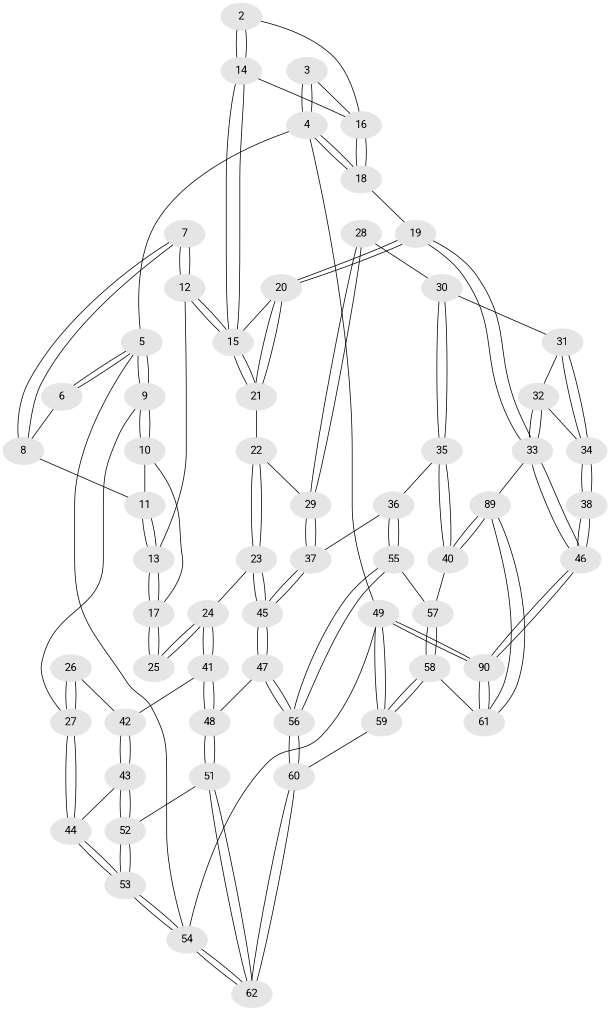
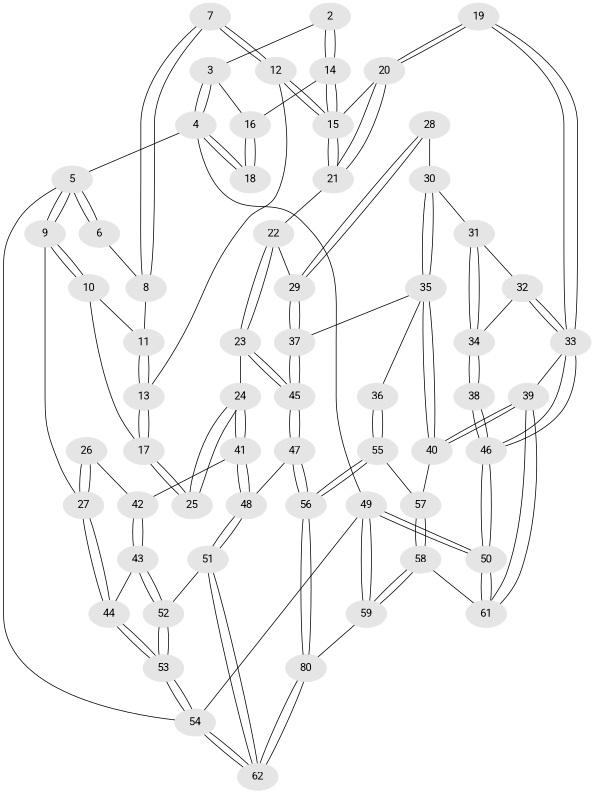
  graph {
    fontname=Roboto
    node [color=gray90 fontname=Roboto style=filled]
    edge [fontname=Roboto]
    2
    3
    14
    7
    8
    12
    4
    16
    15
    5
    18
    49
    6
    9
    54
    19
-   50 [label=90]
+   50
    59
    10
    27
    62
    11
    13
    17
    44
    25
    21
    22
    20
    33
    46
-   39 [label=89]
+   39
    28
    29
    30
    23
    24
    45
    37
    41
    47
    42
    48
    26
    43
    53
    31
    35
    32
    34
    36
    40
    38
    55
    57
    56
    61
    58
    51
    52
-   60
-   2 -- 16
+   60 [label=80]
+   2 -- 3
    2 -- 14
    2 -- 14
    3 -- 4
    3 -- 4
    3 -- 16
    14 -- 16
    14 -- 15
    14 -- 15
    7 -- 8
    7 -- 8
    7 -- 12
    7 -- 12
    8 -- 11
    12 -- 15
    12 -- 15
    12 -- 13
    4 -- 5
    4 -- 18
    4 -- 18
    4 -- 49
    16 -- 18
    16 -- 18
    15 -- 21
    15 -- 21
    5 -- 6
    5 -- 6
    5 -- 9
    5 -- 9
    5 -- 54
-   18 -- 19
    49 -- 54
    49 -- 50
    49 -- 50
    49 -- 59
    49 -- 59
    6 -- 8
    9 -- 10
    9 -- 10
    9 -- 27
    54 -- 62
    54 -- 62
    19 -- 20
    19 -- 20
    19 -- 33
    19 -- 33
    50 -- 61
    50 -- 61
    59 -- 60
    10 -- 11
    10 -- 17
    27 -- 44
    27 -- 44
    11 -- 13
    11 -- 13
    13 -- 17
    13 -- 17
    17 -- 25
    17 -- 25
    44 -- 53
    44 -- 53
    21 -- 22
    22 -- 29
    22 -- 23
    22 -- 23
    20 -- 15
    20 -- 21
    20 -- 21
    33 -- 46
    33 -- 46
    33 -- 39
    46 -- 50
    46 -- 50
    39 -- 40
    39 -- 40
    39 -- 61
    39 -- 61
    28 -- 29
    28 -- 29
    28 -- 30
    29 -- 37
    29 -- 37
    30 -- 31
    30 -- 35
    30 -- 35
    23 -- 24
    23 -- 45
    23 -- 45
    24 -- 25
    24 -- 25
    24 -- 41
    24 -- 41
    45 -- 47
    45 -- 47
    37 -- 45
    37 -- 45
    41 -- 42
    41 -- 48
    41 -- 48
    47 -- 48
    47 -- 56
    47 -- 56
    42 -- 43
    42 -- 43
    48 -- 51
    48 -- 51
    26 -- 27
    26 -- 27
    26 -- 42
    43 -- 44
    43 -- 52
    43 -- 52
    53 -- 54
    53 -- 54
    31 -- 32
    31 -- 34
    31 -- 34
    35 -- 36
    35 -- 40
    35 -- 40
    32 -- 33
    32 -- 33
    32 -- 34
    34 -- 38
    34 -- 38
-   36 -- 37
+   35 -- 37
    36 -- 55
    36 -- 55
    40 -- 57
    38 -- 46
    38 -- 46
    55 -- 57
    55 -- 56
    55 -- 56
    57 -- 58
    57 -- 58
    56 -- 60
    56 -- 60
    58 -- 59
    58 -- 59
    58 -- 61
    51 -- 62
    51 -- 62
    51 -- 52
    52 -- 53
    52 -- 53
    60 -- 62
    60 -- 62
  }
